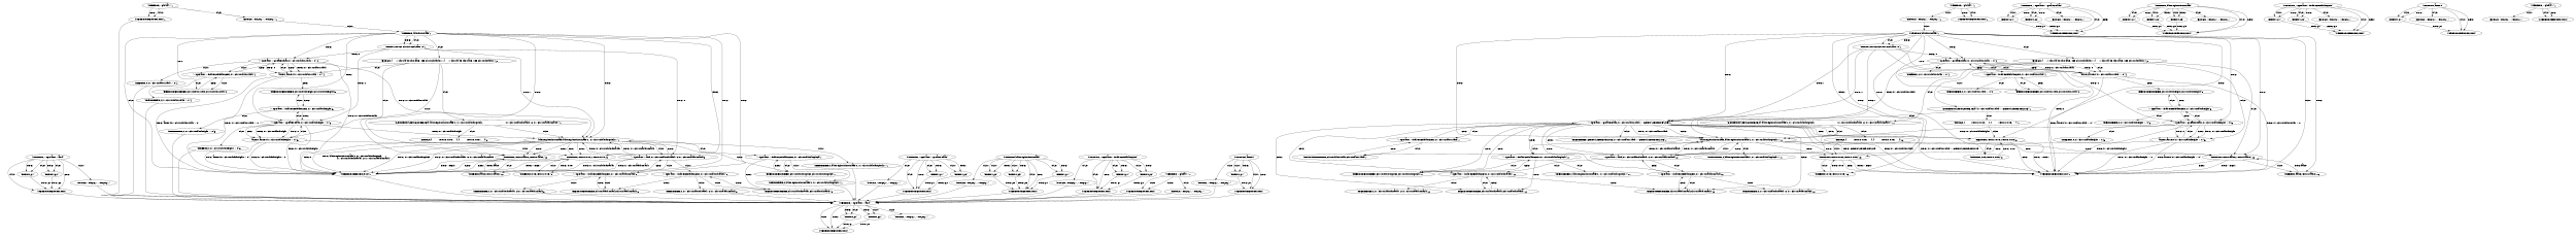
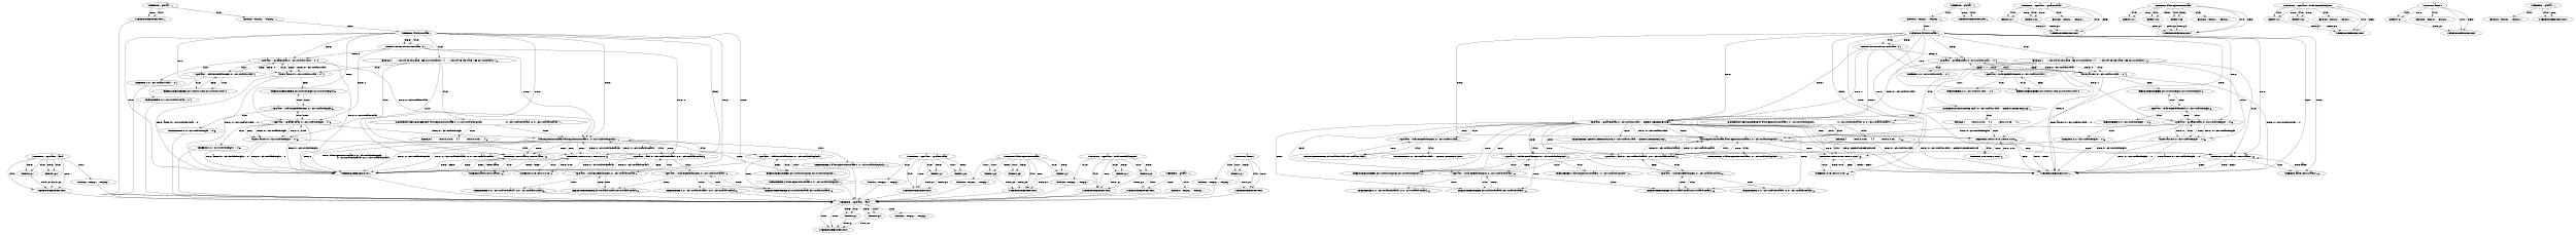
  digraph {
    n1 [label=<(METHOD,&lt;operator&gt;.and)>]
    n2 [label=<(PARAM,p1)>]
    n3 [label=<(PARAM,p2)>]
    n4 [label=<(BLOCK,&lt;empty&gt;,&lt;empty&gt;)>]
    n5 [label=<(METHOD_RETURN,ANY)>]
    n6 [label=<(METHOD,&lt;operator&gt;.and)>]
    n7 [label=<(METHOD,&lt;global&gt;)<SUB>1</SUB>>]
    n8 [label=<(BLOCK,&lt;empty&gt;,&lt;empty&gt;)<SUB>1</SUB>>]
    n9 [label=<(METHOD_RETURN,ANY)<SUB>1</SUB>>]
    n10 [label=<(METHOD,blit_is_unsafe)<SUB>1</SUB>>]
    n11 [label=<(PARAM,struct CirrusVGAState *s)<SUB>1</SUB>>]
    n12 [label=<(BLOCK,{     /* should be the case, see cirrus_bitblt_...,{     /* should be the case, see cirrus_bitblt_...)<SUB>2</SUB>>]
    n13 [label=<(&lt;operator&gt;.greaterThan,s-&gt;cirrus_blt_width &gt; 0)<SUB>4</SUB>>]
    n14 [label=<(FIELD_IDENTIFIER,cirrus_blt_width,cirrus_blt_width)<SUB>4</SUB>>]
    n15 [label=<(&lt;operator&gt;.greaterThan,s-&gt;cirrus_blt_height &gt; 0)<SUB>5</SUB>>]
    n16 [label=<(blit_region_is_unsafe,blit_region_is_unsafe(s, s-&gt;cirrus_blt_dstpitch...)<SUB>7</SUB>>]
    n17 [label=<(RETURN,return true;,return true;)<SUB>9</SUB>>]
    n18 [label=<(LITERAL,true,return true;)<SUB>9</SUB>>]
    n19 [label=<(RETURN,return false;,return false;)<SUB>12</SUB>>]
    n20 [label=<(LITERAL,false,return false;)<SUB>12</SUB>>]
    n21 [label=<(METHOD_RETURN,bool)<SUB>1</SUB>>]
    n22 [label=<(&lt;operator&gt;.and,s-&gt;cirrus_blt_dstaddr &amp; s-&gt;cirrus_addr_mask)<SUB>8</SUB>>]
    n23 [label=<(assert,assert(s-&gt;cirrus_blt_width &gt; 0))<SUB>4</SUB>>]
    n24 [label=<(assert,assert(s-&gt;cirrus_blt_height &gt; 0))<SUB>5</SUB>>]
    n25 [label=<(CONTROL_STRUCTURE,IF,if (blit_region_is_unsafe(s, s-&gt;cirrus_blt_dstpitch,                                s-&gt;cirrus_blt_dstaddr &amp; s-&gt;cirrus_addr_mask)))<SUB>7</SUB>>]
    n26 [label=<(FIELD_IDENTIFIER,cirrus_blt_height,cirrus_blt_height)<SUB>5</SUB>>]
    n27 [label=<(&lt;operator&gt;.indirectFieldAccess,s-&gt;cirrus_blt_width)<SUB>4</SUB>>]
    n28 [label=<(LITERAL,0,s-&gt;cirrus_blt_width &gt; 0)<SUB>4</SUB>>]
    n29 [label=<(IDENTIFIER,s,s-&gt;cirrus_blt_width &gt; 0)<SUB>4</SUB>>]
    n30 [label=<(FIELD_IDENTIFIER,cirrus_blt_dstpitch,cirrus_blt_dstpitch)<SUB>7</SUB>>]
    n31 [label=<(&lt;operator&gt;.indirectFieldAccess,s-&gt;cirrus_blt_height)<SUB>5</SUB>>]
    n32 [label=<(LITERAL,0,s-&gt;cirrus_blt_height &gt; 0)<SUB>5</SUB>>]
    n33 [label=<(IDENTIFIER,s,s-&gt;cirrus_blt_height &gt; 0)<SUB>5</SUB>>]
    n34 [label=<(BLOCK,{          return true;     },{          return true;     })<SUB>8</SUB>>]
    n35 [label=<(IDENTIFIER,s,blit_region_is_unsafe(s, s-&gt;cirrus_blt_dstpitch...)<SUB>7</SUB>>]
    n36 [label=<(&lt;operator&gt;.indirectFieldAccess,s-&gt;cirrus_blt_dstpitch)<SUB>7</SUB>>]
    n37 [label=<(IDENTIFIER,s,blit_region_is_unsafe(s, s-&gt;cirrus_blt_dstpitch...)<SUB>7</SUB>>]
    n38 [label=<(FIELD_IDENTIFIER,cirrus_blt_dstaddr,cirrus_blt_dstaddr)<SUB>8</SUB>>]
    n39 [label=<(&lt;operator&gt;.indirectFieldAccess,s-&gt;cirrus_blt_dstaddr)<SUB>8</SUB>>]
    n40 [label=<(&lt;operator&gt;.indirectFieldAccess,s-&gt;cirrus_addr_mask)<SUB>8</SUB>>]
    n41 [label=<(IDENTIFIER,s,s-&gt;cirrus_blt_dstaddr &amp; s-&gt;cirrus_addr_mask)<SUB>8</SUB>>]
    n42 [label=<(FIELD_IDENTIFIER,cirrus_addr_mask,cirrus_addr_mask)<SUB>8</SUB>>]
    n43 [label=<(IDENTIFIER,s,s-&gt;cirrus_blt_dstaddr &amp; s-&gt;cirrus_addr_mask)<SUB>8</SUB>>]
    n44 [label=<(METHOD,&lt;operator&gt;.greaterThan)>]
    n45 [label=<(PARAM,p1)>]
    n46 [label=<(PARAM,p2)>]
    n47 [label=<(BLOCK,&lt;empty&gt;,&lt;empty&gt;)>]
    n48 [label=<(METHOD_RETURN,ANY)>]
    n49 [label=<(METHOD,blit_region_is_unsafe)>]
    n50 [label=<(PARAM,p1)>]
    n51 [label=<(PARAM,p2)>]
    n52 [label=<(PARAM,p3)>]
    n53 [label=<(BLOCK,&lt;empty&gt;,&lt;empty&gt;)>]
    n54 [label=<(METHOD_RETURN,ANY)>]
    n55 [label=<(METHOD,&lt;operator&gt;.indirectFieldAccess)>]
    n56 [label=<(PARAM,p1)>]
    n57 [label=<(PARAM,p2)>]
    n58 [label=<(BLOCK,&lt;empty&gt;,&lt;empty&gt;)>]
    n59 [label=<(METHOD_RETURN,ANY)>]
    n60 [label=<(METHOD,assert)>]
    n61 [label=<(PARAM,p1)>]
    n62 [label=<(BLOCK,&lt;empty&gt;,&lt;empty&gt;)>]
    n63 [label=<(METHOD_RETURN,ANY)>]
    n64 [label=<(METHOD,&lt;global&gt;)<SUB>1</SUB>>]
    n65 [label=<(BLOCK,&lt;empty&gt;,&lt;empty&gt;)>]
    n66 [label=<(METHOD_RETURN,ANY)>]
    n67 [label=<(PARAM,p1)>]
    n68 [label=<(PARAM,p2)>]
    n69 [label=<(BLOCK,&lt;empty&gt;,&lt;empty&gt;)>]
    n70 [label=<(METHOD_RETURN,ANY)>]
    n71 [label=<(METHOD,&lt;global&gt;)<SUB>1</SUB>>]
    n72 [label=<(BLOCK,&lt;empty&gt;,&lt;empty&gt;)<SUB>1</SUB>>]
    n73 [label=<(METHOD_RETURN,ANY)<SUB>1</SUB>>]
    n74 [label=<(METHOD,blit_is_unsafe)<SUB>1</SUB>>]
    n75 [label=<(PARAM,struct CirrusVGAState *s)<SUB>1</SUB>>]
    n76 [label=<(BLOCK,{     /* should be the case, see cirrus_bitblt_...,{     /* should be the case, see cirrus_bitblt_...)<SUB>2</SUB>>]
    n77 [label=<(&lt;operator&gt;.greaterThan,s-&gt;cirrus_blt_width &gt; 0)<SUB>4</SUB>>]
    n78 [label=<(FIELD_IDENTIFIER,cirrus_blt_width,cirrus_blt_width)<SUB>4</SUB>>]
    n79 [label=<(&lt;operator&gt;.greaterThan,s-&gt;cirrus_blt_height &gt; 0)<SUB>5</SUB>>]
    n80 [label=<(&lt;operator&gt;.greaterThan,s-&gt;cirrus_blt_width &gt; CIRRUS_BLTBUFSIZE)<SUB>7</SUB>>]
    n81 [label=<(RETURN,return true;,return true;)<SUB>8</SUB>>]
    n82 [label=<(LITERAL,true,return true;)<SUB>8</SUB>>]
    n83 [label=<(blit_region_is_unsafe,blit_region_is_unsafe(s, s-&gt;cirrus_blt_dstpitch...)<SUB>11</SUB>>]
    n84 [label=<(RETURN,return true;,return true;)<SUB>13</SUB>>]
    n85 [label=<(LITERAL,true,return true;)<SUB>13</SUB>>]
    n86 [label=<(RETURN,return false;,return false;)<SUB>16</SUB>>]
    n87 [label=<(LITERAL,false,return false;)<SUB>16</SUB>>]
    n88 [label=<(METHOD_RETURN,bool)<SUB>1</SUB>>]
    n89 [label=<(&lt;operator&gt;.and,s-&gt;cirrus_blt_dstaddr &amp; s-&gt;cirrus_addr_mask)<SUB>12</SUB>>]
    n90 [label=<(assert,assert(s-&gt;cirrus_blt_width &gt; 0))<SUB>4</SUB>>]
    n91 [label=<(assert,assert(s-&gt;cirrus_blt_height &gt; 0))<SUB>5</SUB>>]
    n92 [label=<(CONTROL_STRUCTURE,IF,if (s-&gt;cirrus_blt_width &gt; CIRRUS_BLTBUFSIZE))<SUB>7</SUB>>]
    n93 [label=<(CONTROL_STRUCTURE,IF,if (blit_region_is_unsafe(s, s-&gt;cirrus_blt_dstpitch,                                s-&gt;cirrus_blt_dstaddr &amp; s-&gt;cirrus_addr_mask)))<SUB>11</SUB>>]
    n94 [label=<(FIELD_IDENTIFIER,cirrus_blt_height,cirrus_blt_height)<SUB>5</SUB>>]
    n95 [label=<(&lt;operator&gt;.indirectFieldAccess,s-&gt;cirrus_blt_width)<SUB>4</SUB>>]
    n96 [label=<(LITERAL,0,s-&gt;cirrus_blt_width &gt; 0)<SUB>4</SUB>>]
    n97 [label=<(IDENTIFIER,s,s-&gt;cirrus_blt_width &gt; 0)<SUB>4</SUB>>]
    n98 [label=<(FIELD_IDENTIFIER,cirrus_blt_width,cirrus_blt_width)<SUB>7</SUB>>]
    n99 [label=<(&lt;operator&gt;.indirectFieldAccess,s-&gt;cirrus_blt_height)<SUB>5</SUB>>]
    n100 [label=<(LITERAL,0,s-&gt;cirrus_blt_height &gt; 0)<SUB>5</SUB>>]
    n101 [label=<(IDENTIFIER,s,s-&gt;cirrus_blt_height &gt; 0)<SUB>5</SUB>>]
    n102 [label=<(BLOCK,{         return true;     },{         return true;     })<SUB>7</SUB>>]
    n103 [label=<(&lt;operator&gt;.indirectFieldAccess,s-&gt;cirrus_blt_width)<SUB>7</SUB>>]
    n104 [label=<(IDENTIFIER,CIRRUS_BLTBUFSIZE,s-&gt;cirrus_blt_width &gt; CIRRUS_BLTBUFSIZE)<SUB>7</SUB>>]
    n105 [label=<(&lt;operator&gt;.indirectFieldAccess,s-&gt;cirrus_blt_dstpitch)<SUB>11</SUB>>]
    n106 [label=<(FIELD_IDENTIFIER,cirrus_blt_dstpitch,cirrus_blt_dstpitch)<SUB>11</SUB>>]
    n107 [label=<(&lt;operator&gt;.indirectFieldAccess,s-&gt;cirrus_blt_dstaddr)<SUB>12</SUB>>]
    n108 [label=<(FIELD_IDENTIFIER,cirrus_blt_dstaddr,cirrus_blt_dstaddr)<SUB>12</SUB>>]
    n109 [label=<(&lt;operator&gt;.indirectFieldAccess,s-&gt;cirrus_addr_mask)<SUB>12</SUB>>]
    n110 [label=<(FIELD_IDENTIFIER,cirrus_addr_mask,cirrus_addr_mask)<SUB>12</SUB>>]
+   n111 [label=<(IDENTIFIER,s,s-&gt;cirrus_blt_width &gt; CIRRUS_BLTBUFSIZE)<SUB>7</SUB>>]
    n112 [label=<(BLOCK,{          return true;     },{          return true;     })<SUB>12</SUB>>]
    n113 [label=<(IDENTIFIER,s,blit_region_is_unsafe(s, s-&gt;cirrus_blt_dstpitch...)<SUB>11</SUB>>]
    n114 [label=<(IDENTIFIER,s,blit_region_is_unsafe(s, s-&gt;cirrus_blt_dstpitch...)<SUB>11</SUB>>]
    n115 [label=<(IDENTIFIER,s,s-&gt;cirrus_blt_dstaddr &amp; s-&gt;cirrus_addr_mask)<SUB>12</SUB>>]
    n116 [label=<(IDENTIFIER,s,s-&gt;cirrus_blt_dstaddr &amp; s-&gt;cirrus_addr_mask)<SUB>12</SUB>>]
    n117 [label=<(METHOD,&lt;operator&gt;.greaterThan)>]
    n118 [label=<(PARAM,p1)>]
    n119 [label=<(PARAM,p2)>]
    n120 [label=<(BLOCK,&lt;empty&gt;,&lt;empty&gt;)>]
    n121 [label=<(METHOD_RETURN,ANY)>]
    n122 [label=<(METHOD,blit_region_is_unsafe)>]
    n123 [label=<(PARAM,p1)>]
    n124 [label=<(PARAM,p2)>]
    n125 [label=<(PARAM,p3)>]
    n126 [label=<(BLOCK,&lt;empty&gt;,&lt;empty&gt;)>]
    n127 [label=<(METHOD_RETURN,ANY)>]
    n128 [label=<(METHOD,&lt;operator&gt;.indirectFieldAccess)>]
    n129 [label=<(PARAM,p1)>]
    n130 [label=<(PARAM,p2)>]
    n131 [label=<(BLOCK,&lt;empty&gt;,&lt;empty&gt;)>]
    n132 [label=<(METHOD_RETURN,ANY)>]
    n133 [label=<(METHOD,assert)>]
    n134 [label=<(PARAM,p1)>]
    n135 [label=<(BLOCK,&lt;empty&gt;,&lt;empty&gt;)>]
    n136 [label=<(METHOD_RETURN,ANY)>]
    n137 [label=<(METHOD,&lt;global&gt;)<SUB>1</SUB>>]
    n138 [label=<(BLOCK,&lt;empty&gt;,&lt;empty&gt;)>]
    n139 [label=<(METHOD_RETURN,ANY)>]
    n1 -> n2 [label="AST: "]
    n1 -> n2 [label="DDG: "]
    n1 -> n3 [label="AST: "]
    n1 -> n3 [label="DDG: "]
    n1 -> n4 [label="AST: "]
    n1 -> n5 [label="AST: "]
    n1 -> n5 [label="CFG: "]
    n2 -> n5 [label="DDG: p1"]
    n3 -> n5 [label="DDG: p2"]
    n4 -> n6
    n5 -> n6
    n6 -> n67 [label="AST: "]
    n6 -> n67 [label="DDG: "]
    n6 -> n68 [label="AST: "]
    n6 -> n68 [label="DDG: "]
    n6 -> n69 [label="AST: "]
    n6 -> n70 [label="AST: "]
    n6 -> n70 [label="CFG: "]
    n7 -> n8 [label="AST: "]
    n7 -> n9 [label="AST: "]
    n7 -> n9 [label="CFG: "]
    n8 -> n10 [label="AST: "]
    n9 -> n6
    n10 -> n11 [label="AST: "]
    n10 -> n11 [label="DDG: "]
    n10 -> n12 [label="AST: "]
    n10 -> n13 [label="DDG: "]
    n10 -> n14 [label="CFG: "]
    n10 -> n15 [label="DDG: "]
    n10 -> n16 [label="DDG: "]
    n10 -> n17 [label="DDG: "]
    n10 -> n18 [label="DDG: "]
    n10 -> n19 [label="DDG: "]
    n10 -> n20 [label="DDG: "]
    n10 -> n21 [label="AST: "]
    n11 -> n13 [label="DDG: s"]
    n11 -> n15 [label="DDG: s"]
    n11 -> n16 [label="DDG: s"]
    n11 -> n22 [label="DDG: s"]
    n12 -> n19 [label="AST: "]
    n12 -> n23 [label="AST: "]
    n12 -> n24 [label="AST: "]
    n12 -> n25 [label="AST: "]
    n13 -> n16 [label="DDG: s-&gt;cirrus_blt_width"]
    n13 -> n21 [label="DDG: s-&gt;cirrus_blt_width"]
    n13 -> n23 [label="CFG: "]
    n13 -> n23 [label="DDG: s-&gt;cirrus_blt_width"]
    n13 -> n23 [label="DDG: 0"]
    n13 -> n27 [label="AST: "]
    n13 -> n28 [label="AST: "]
    n14 -> n27 [label="CFG: "]
    n15 -> n16 [label="DDG: s-&gt;cirrus_blt_height"]
    n15 -> n21 [label="DDG: s-&gt;cirrus_blt_height"]
    n15 -> n24 [label="CFG: "]
    n15 -> n24 [label="DDG: s-&gt;cirrus_blt_height"]
    n15 -> n24 [label="DDG: 0"]
    n15 -> n31 [label="AST: "]
    n15 -> n32 [label="AST: "]
    n16 -> n17 [label="CFG: "]
    n16 -> n17 [label="CDG: "]
    n16 -> n19 [label="CFG: "]
    n16 -> n19 [label="CDG: "]
    n16 -> n21 [label="DDG: s"]
    n16 -> n21 [label="DDG: s-&gt;cirrus_blt_dstpitch"]
    n16 -> n21 [label="DDG: s-&gt;cirrus_blt_dstaddr &amp; s-&gt;cirrus_addr_mask"]
    n16 -> n21 [label="DDG: blit_region_is_unsafe(s, s-&gt;cirrus_blt_dstpitch,\n                               s-&gt;cirrus_blt_dstaddr &amp; s-&gt;cirrus_addr_mask)"]
    n16 -> n22 [label="AST: "]
    n16 -> n35 [label="AST: "]
    n16 -> n36 [label="AST: "]
    n17 -> n18 [label="AST: "]
    n17 -> n21 [label="CFG: "]
    n17 -> n21 [label="DDG: &lt;RET&gt;"]
    n18 -> n17 [label="DDG: true"]
    n19 -> n20 [label="AST: "]
    n19 -> n21 [label="CFG: "]
    n19 -> n21 [label="DDG: &lt;RET&gt;"]
    n20 -> n19 [label="DDG: false"]
    n21 -> n6
    n22 -> n16 [label="CFG: "]
    n22 -> n16 [label="DDG: s-&gt;cirrus_blt_dstaddr"]
    n22 -> n16 [label="DDG: s-&gt;cirrus_addr_mask"]
    n22 -> n21 [label="DDG: s-&gt;cirrus_blt_dstaddr"]
    n22 -> n21 [label="DDG: s-&gt;cirrus_addr_mask"]
    n22 -> n39 [label="AST: "]
    n22 -> n40 [label="AST: "]
    n23 -> n13 [label="AST: "]
    n23 -> n21 [label="DDG: s-&gt;cirrus_blt_width &gt; 0"]
    n23 -> n21 [label="DDG: assert(s-&gt;cirrus_blt_width &gt; 0)"]
    n23 -> n26 [label="CFG: "]
    n24 -> n15 [label="AST: "]
    n24 -> n21 [label="DDG: s-&gt;cirrus_blt_height &gt; 0"]
    n24 -> n21 [label="DDG: assert(s-&gt;cirrus_blt_height &gt; 0)"]
    n24 -> n30 [label="CFG: "]
    n25 -> n16 [label="AST: "]
    n25 -> n34 [label="AST: "]
    n26 -> n31 [label="CFG: "]
    n27 -> n13 [label="CFG: "]
    n27 -> n14 [label="AST: "]
    n27 -> n29 [label="AST: "]
    n28 -> n6
    n29 -> n6
    n30 -> n36 [label="CFG: "]
    n31 -> n15 [label="CFG: "]
    n31 -> n26 [label="AST: "]
    n31 -> n33 [label="AST: "]
    n32 -> n6
    n33 -> n6
    n34 -> n17 [label="AST: "]
    n35 -> n6
    n36 -> n30 [label="AST: "]
    n36 -> n37 [label="AST: "]
    n36 -> n38 [label="CFG: "]
    n37 -> n6
    n38 -> n39 [label="CFG: "]
    n39 -> n38 [label="AST: "]
    n39 -> n41 [label="AST: "]
    n39 -> n42 [label="CFG: "]
    n40 -> n22 [label="CFG: "]
    n40 -> n42 [label="AST: "]
    n40 -> n43 [label="AST: "]
    n41 -> n6
    n42 -> n40 [label="CFG: "]
    n43 -> n6
    n44 -> n45 [label="AST: "]
    n44 -> n45 [label="DDG: "]
    n44 -> n46 [label="AST: "]
    n44 -> n46 [label="DDG: "]
    n44 -> n47 [label="AST: "]
    n44 -> n48 [label="AST: "]
    n44 -> n48 [label="CFG: "]
    n45 -> n48 [label="DDG: p1"]
    n46 -> n48 [label="DDG: p2"]
    n47 -> n6
    n48 -> n6
    n49 -> n50 [label="AST: "]
    n49 -> n50 [label="DDG: "]
    n49 -> n51 [label="AST: "]
    n49 -> n51 [label="DDG: "]
    n49 -> n52 [label="AST: "]
    n49 -> n52 [label="DDG: "]
    n49 -> n53 [label="AST: "]
    n49 -> n54 [label="AST: "]
    n49 -> n54 [label="CFG: "]
    n50 -> n54 [label="DDG: p1"]
    n51 -> n54 [label="DDG: p2"]
    n52 -> n54 [label="DDG: p3"]
    n53 -> n6
    n54 -> n6
    n55 -> n56 [label="AST: "]
    n55 -> n56 [label="DDG: "]
    n55 -> n57 [label="AST: "]
    n55 -> n57 [label="DDG: "]
    n55 -> n58 [label="AST: "]
    n55 -> n59 [label="AST: "]
    n55 -> n59 [label="CFG: "]
    n56 -> n59 [label="DDG: p1"]
    n57 -> n59 [label="DDG: p2"]
    n58 -> n6
    n59 -> n6
    n60 -> n61 [label="AST: "]
    n60 -> n61 [label="DDG: "]
    n60 -> n62 [label="AST: "]
    n60 -> n63 [label="AST: "]
    n60 -> n63 [label="CFG: "]
    n61 -> n63 [label="DDG: p1"]
    n62 -> n6
    n63 -> n6
    n64 -> n65 [label="AST: "]
    n64 -> n66 [label="AST: "]
    n64 -> n66 [label="CFG: "]
    n65 -> n6
    n66 -> n6
    n67 -> n70 [label="DDG: p1"]
    n68 -> n70 [label="DDG: p2"]
    n71 -> n72 [label="AST: "]
    n71 -> n73 [label="AST: "]
    n71 -> n73 [label="CFG: "]
    n72 -> n74 [label="AST: "]
    n74 -> n75 [label="AST: "]
    n74 -> n75 [label="DDG: "]
    n74 -> n76 [label="AST: "]
    n74 -> n77 [label="DDG: "]
    n74 -> n78 [label="CFG: "]
    n74 -> n79 [label="DDG: "]
    n74 -> n80 [label="DDG: "]
    n74 -> n81 [label="DDG: "]
    n74 -> n82 [label="DDG: "]
    n74 -> n83 [label="DDG: "]
    n74 -> n84 [label="DDG: "]
    n74 -> n85 [label="DDG: "]
    n74 -> n86 [label="DDG: "]
    n74 -> n87 [label="DDG: "]
    n74 -> n88 [label="AST: "]
    n75 -> n77 [label="DDG: s"]
    n75 -> n79 [label="DDG: s"]
    n75 -> n80 [label="DDG: s"]
    n75 -> n83 [label="DDG: s"]
    n75 -> n88 [label="DDG: s"]
    n75 -> n89 [label="DDG: s"]
    n76 -> n86 [label="AST: "]
    n76 -> n90 [label="AST: "]
    n76 -> n91 [label="AST: "]
    n76 -> n92 [label="AST: "]
    n76 -> n93 [label="AST: "]
    n77 -> n80 [label="DDG: s-&gt;cirrus_blt_width"]
    n77 -> n90 [label="CFG: "]
    n77 -> n90 [label="DDG: s-&gt;cirrus_blt_width"]
    n77 -> n90 [label="DDG: 0"]
    n77 -> n95 [label="AST: "]
    n77 -> n96 [label="AST: "]
    n78 -> n95 [label="CFG: "]
    n79 -> n83 [label="DDG: s-&gt;cirrus_blt_height"]
    n79 -> n88 [label="DDG: s-&gt;cirrus_blt_height"]
    n79 -> n91 [label="CFG: "]
    n79 -> n91 [label="DDG: s-&gt;cirrus_blt_height"]
    n79 -> n91 [label="DDG: 0"]
    n79 -> n99 [label="AST: "]
    n79 -> n100 [label="AST: "]
    n80 -> n81 [label="CFG: "]
    n80 -> n81 [label="CDG: "]
    n80 -> n83 [label="DDG: s-&gt;cirrus_blt_width"]
    n80 -> n83 [label="CDG: "]
    n80 -> n88 [label="DDG: s-&gt;cirrus_blt_width"]
    n80 -> n88 [label="DDG: s-&gt;cirrus_blt_width &gt; CIRRUS_BLTBUFSIZE"]
    n80 -> n88 [label="DDG: CIRRUS_BLTBUFSIZE"]
    n80 -> n89 [label="CDG: "]
    n80 -> n103 [label="AST: "]
    n80 -> n104 [label="AST: "]
    n80 -> n105 [label="CDG: "]
    n80 -> n106 [label="CFG: "]
    n80 -> n106 [label="CDG: "]
    n80 -> n107 [label="CDG: "]
    n80 -> n108 [label="CDG: "]
    n80 -> n109 [label="CDG: "]
    n80 -> n110 [label="CDG: "]
    n81 -> n82 [label="AST: "]
    n81 -> n88 [label="CFG: "]
    n81 -> n88 [label="DDG: &lt;RET&gt;"]
    n82 -> n81 [label="DDG: true"]
    n83 -> n84 [label="CFG: "]
    n83 -> n84 [label="CDG: "]
    n83 -> n86 [label="CFG: "]
    n83 -> n86 [label="CDG: "]
    n83 -> n89 [label="AST: "]
    n83 -> n105 [label="AST: "]
    n83 -> n113 [label="AST: "]
    n84 -> n85 [label="AST: "]
    n84 -> n88 [label="CFG: "]
    n84 -> n88 [label="DDG: &lt;RET&gt;"]
    n85 -> n84 [label="DDG: true"]
    n86 -> n87 [label="AST: "]
    n86 -> n88 [label="CFG: "]
    n86 -> n88 [label="DDG: &lt;RET&gt;"]
    n87 -> n86 [label="DDG: false"]
    n89 -> n83 [label="CFG: "]
    n89 -> n83 [label="DDG: s-&gt;cirrus_blt_dstaddr"]
    n89 -> n83 [label="DDG: s-&gt;cirrus_addr_mask"]
    n89 -> n107 [label="AST: "]
    n89 -> n109 [label="AST: "]
    n90 -> n77 [label="AST: "]
    n90 -> n88 [label="DDG: s-&gt;cirrus_blt_width &gt; 0"]
    n90 -> n88 [label="DDG: assert(s-&gt;cirrus_blt_width &gt; 0)"]
    n90 -> n94 [label="CFG: "]
    n91 -> n79 [label="AST: "]
    n91 -> n88 [label="DDG: s-&gt;cirrus_blt_height &gt; 0"]
    n91 -> n88 [label="DDG: assert(s-&gt;cirrus_blt_height &gt; 0)"]
    n91 -> n98 [label="CFG: "]
    n92 -> n80 [label="AST: "]
    n92 -> n102 [label="AST: "]
    n93 -> n83 [label="AST: "]
    n93 -> n112 [label="AST: "]
    n94 -> n99 [label="CFG: "]
    n95 -> n77 [label="CFG: "]
    n95 -> n78 [label="AST: "]
    n95 -> n97 [label="AST: "]
    n98 -> n103 [label="CFG: "]
    n99 -> n79 [label="CFG: "]
    n99 -> n94 [label="AST: "]
    n99 -> n101 [label="AST: "]
    n102 -> n81 [label="AST: "]
    n103 -> n80 [label="CFG: "]
    n103 -> n98 [label="AST: "]
+   n103 -> n111 [label="AST: "]
    n105 -> n106 [label="AST: "]
    n105 -> n108 [label="CFG: "]
    n105 -> n114 [label="AST: "]
    n106 -> n105 [label="CFG: "]
    n107 -> n108 [label="AST: "]
    n107 -> n110 [label="CFG: "]
    n107 -> n115 [label="AST: "]
    n108 -> n107 [label="CFG: "]
    n109 -> n89 [label="CFG: "]
    n109 -> n110 [label="AST: "]
    n109 -> n116 [label="AST: "]
    n110 -> n109 [label="CFG: "]
    n112 -> n84 [label="AST: "]
    n117 -> n118 [label="AST: "]
    n117 -> n118 [label="DDG: "]
    n117 -> n119 [label="AST: "]
    n117 -> n119 [label="DDG: "]
    n117 -> n120 [label="AST: "]
    n117 -> n121 [label="AST: "]
    n117 -> n121 [label="CFG: "]
    n118 -> n121 [label="DDG: p1"]
    n119 -> n121 [label="DDG: p2"]
    n122 -> n123 [label="AST: "]
    n122 -> n123 [label="DDG: "]
    n122 -> n124 [label="AST: "]
    n122 -> n124 [label="DDG: "]
    n122 -> n125 [label="AST: "]
    n122 -> n125 [label="DDG: "]
    n122 -> n126 [label="AST: "]
    n122 -> n127 [label="AST: "]
    n122 -> n127 [label="CFG: "]
    n123 -> n127 [label="DDG: p1"]
    n124 -> n127 [label="DDG: p2"]
    n125 -> n127 [label="DDG: p3"]
    n128 -> n129 [label="AST: "]
    n128 -> n129 [label="DDG: "]
    n128 -> n130 [label="AST: "]
    n128 -> n130 [label="DDG: "]
    n128 -> n131 [label="AST: "]
    n128 -> n132 [label="AST: "]
    n128 -> n132 [label="CFG: "]
    n129 -> n132 [label="DDG: p1"]
    n130 -> n132 [label="DDG: p2"]
    n133 -> n134 [label="AST: "]
    n133 -> n134 [label="DDG: "]
    n133 -> n135 [label="AST: "]
    n133 -> n136 [label="AST: "]
    n133 -> n136 [label="CFG: "]
    n134 -> n136 [label="DDG: p1"]
    n137 -> n138 [label="AST: "]
    n137 -> n139 [label="AST: "]
    n137 -> n139 [label="CFG: "]
  }
